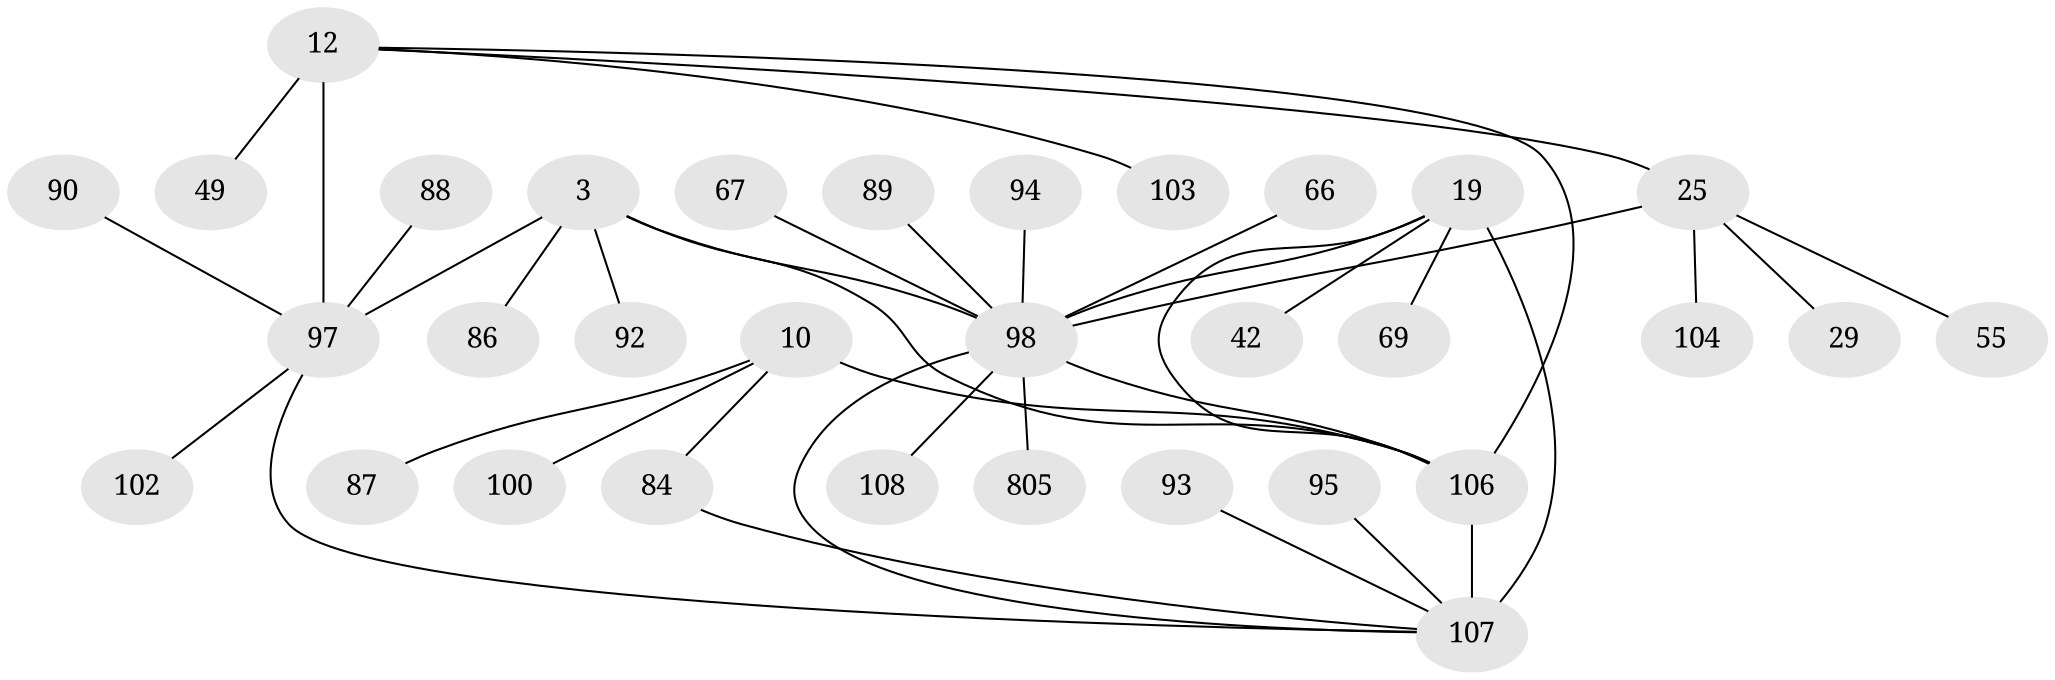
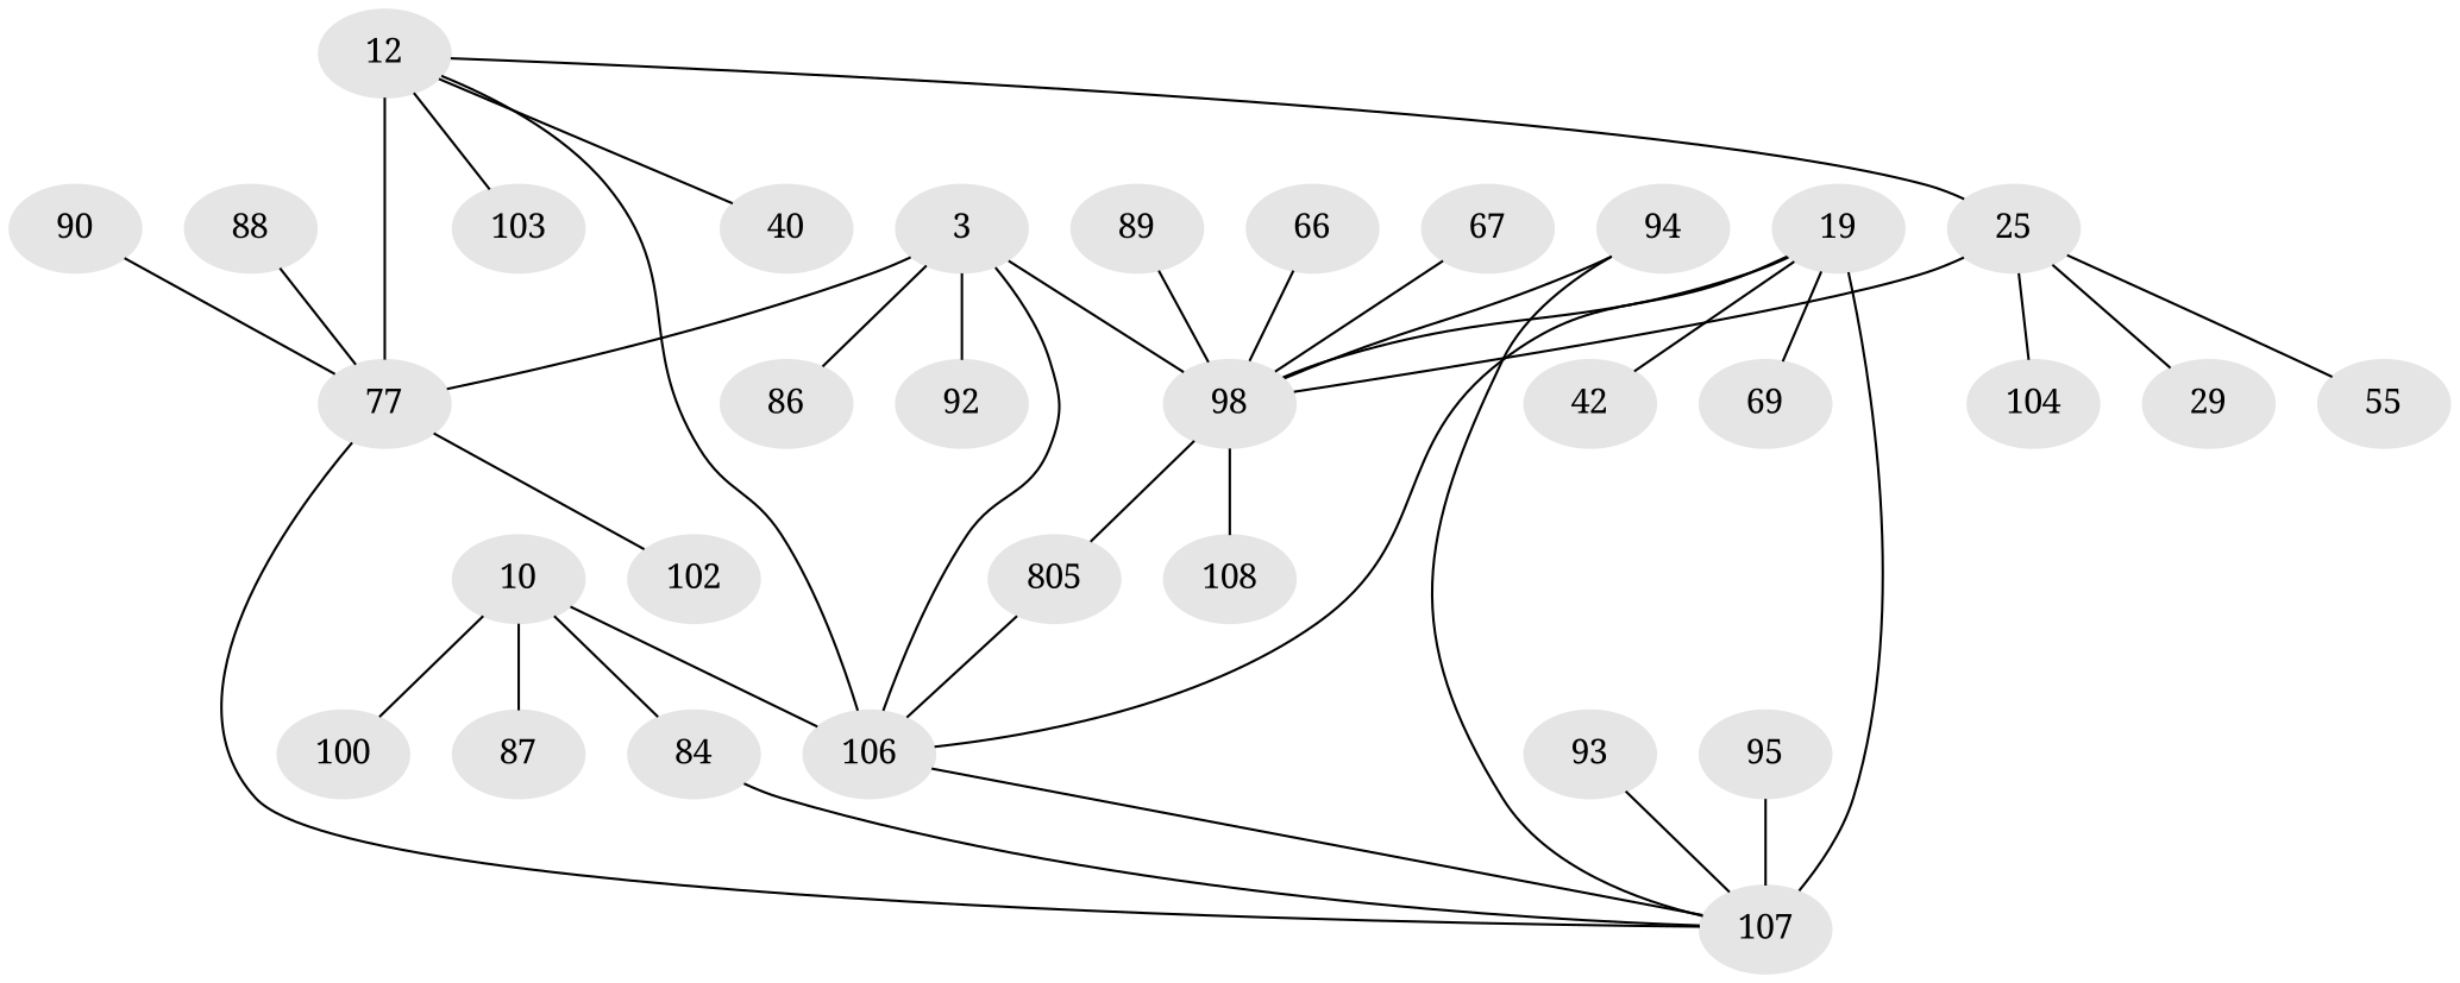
  graph {
    fontname="Noto Serif"
    node [color=gray90 fontname="Noto Serif" style=filled]
    edge [fontname="Noto Serif"]
    3 [super="+1"]
    86
    92 [super="+91"]
-   97 [super="+40+70+76+78+82+83"]
+   97 [super="+40+70+76+78+82+83" label=77]
    98 [super="+24+36+63+65+96"]
    106 [super="+101"]
    107 [super="+52+47+48+60+62+77+80"]
    102 [super="+81"]
    n9 [label=805]
    108 [super="+33"]
    10 [super="+8"]
    84
    87
    100 [super="+51+68"]
    12 [super="+11"]
    25 [super="+21+22"]
-   49
+   49 [label=40]
    103 [super="+54"]
    29
    n20 [label=55]
    104
    19 [super="+17"]
    42 [super="+28+31"]
    69
    66 [super="+53"]
    67 [super="+58+61"]
    88
    89
    90
    93
    94
    95
    3 -- 86
    3 -- 92
    3 -- 97
    3 -- 98 [weight=7]
    3 -- 106
    97 -- 107
    97 -- 102
-   98 -- 106
-   98 -- 107 [weight=2]
+   n9 -- 106
+   94 -- 107 [weight=2]
    98 -- n9
    98 -- 108
    106 -- 107
    10 -- 106 [weight=6]
    10 -- 84
    10 -- 87
    10 -- 100
    84 -- 107
    12 -- 97 [weight=6]
    12 -- 106
    12 -- 25
    12 -- 49
    12 -- 103
    25 -- 98 [weight=7]
    25 -- 29
    25 -- n20
    25 -- 104
    19 -- 98
    19 -- 106
    19 -- 107 [weight=6]
    19 -- 42
    19 -- 69
    66 -- 98
    67 -- 98
    88 -- 97
    89 -- 98
    90 -- 97
    93 -- 107
    94 -- 98
    95 -- 107
  }
